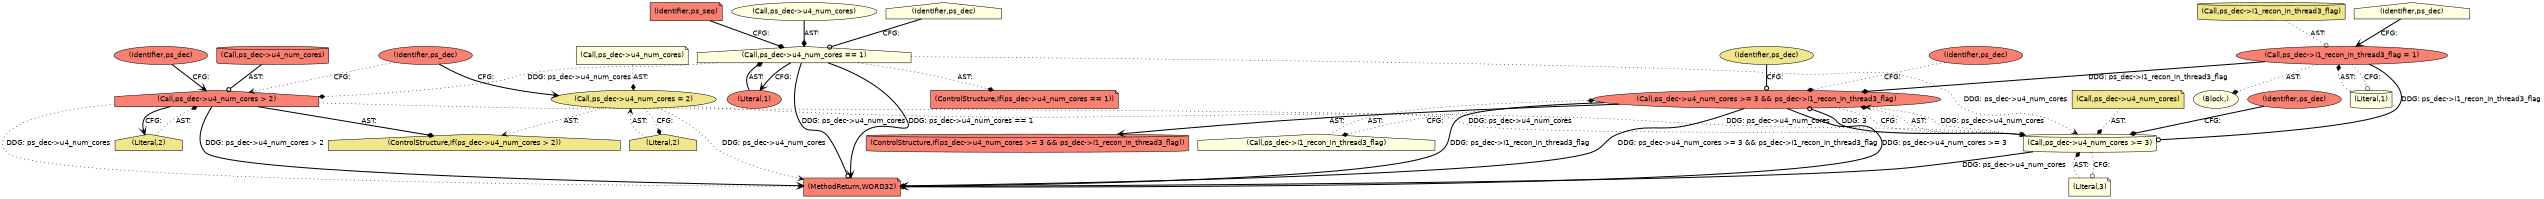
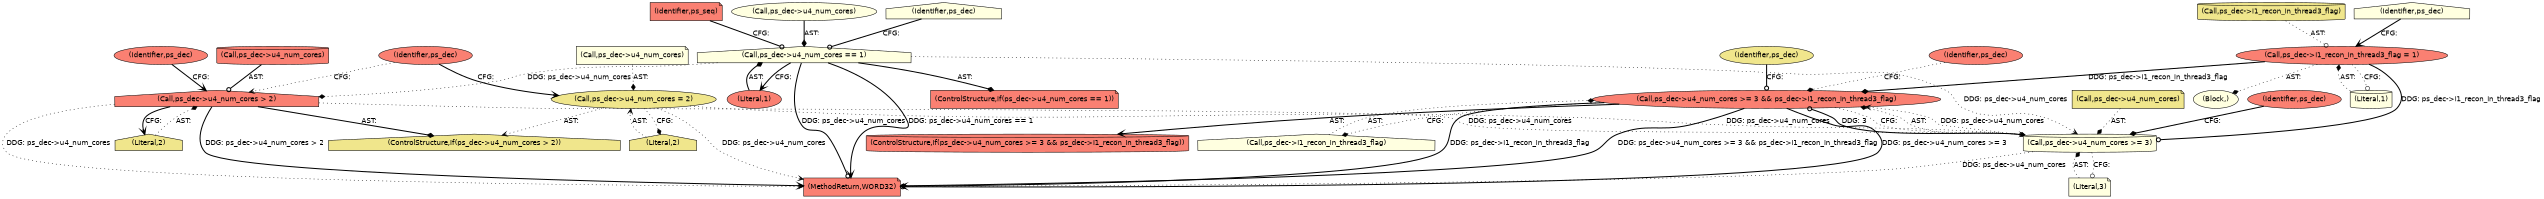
  digraph {
    fontname="DejaVu Sans"
    node [fillcolor=salmon fontname="DejaVu Sans" shape=ellipse style=filled]
    edge [arrowhead=diamond fontname="DejaVu Sans" style=dotted]
    n1 [label="(Call,ps_dec->u4_num_cores >= 3 && ps_dec->i1_recon_in_thread3_flag)"]
    n2 [fillcolor=lightyellow label="(Call,ps_dec->u4_num_cores >= 3)" shape=cylinder]
    n3 [label="(MethodReturn,WORD32)" shape=note]
    n4 [label="(ControlStructure,if(ps_dec->u4_num_cores >= 3 && ps_dec->i1_recon_in_thread3_flag))" shape=cylinder]
    n5 [fillcolor=lightyellow label="(Call,ps_dec->i1_recon_in_thread3_flag)" shape=house]
    n6 [fillcolor=lightyellow label="(Literal,3)" shape=note]
    n7 [fillcolor=lightyellow label="(Call,ps_dec->u4_num_cores == 1)" shape=house]
    n8 [label="(Call,ps_dec->u4_num_cores > 2)" shape=house]
    n9 [label="(ControlStructure,if(ps_dec->u4_num_cores == 1))" shape=note]
    n10 [label="(Literal,1)"]
    n11 [fillcolor=khaki label="(ControlStructure,if(ps_dec->u4_num_cores > 2))" shape=house]
    n12 [fillcolor=khaki label="(Literal,2)" shape=house]
    n13 [fillcolor=khaki label="(Call,ps_dec->u4_num_cores = 2)"]
    n14 [fillcolor=khaki label="(Literal,2)" shape=house]
    n15 [label="(Call,ps_dec->i1_recon_in_thread3_flag = 1)"]
    n16 [fillcolor=lightyellow label="(Literal,1)" shape=cylinder]
    n17 [fillcolor=lightyellow label="(Block,)"]
    n18 [fillcolor=khaki label="(Identifier,ps_dec)"]
    n19 [fillcolor=lightyellow label="(Call,ps_dec->u4_num_cores)"]
    n20 [fillcolor=lightyellow label="(Call,ps_dec->u4_num_cores)" shape=note]
    n21 [label="(Identifier,ps_dec)"]
    n22 [fillcolor=lightyellow label="(Identifier,ps_dec)" shape=house]
    n23 [fillcolor=lightyellow label="(Identifier,ps_dec)" shape=house]
    n24 [label="(Identifier,ps_seq)" shape=note]
    n25 [label="(Call,ps_dec->u4_num_cores)" shape=cylinder]
    n26 [fillcolor=khaki label="(Call,ps_dec->u4_num_cores)" shape=note]
    n27 [label="(Identifier,ps_dec)"]
    n28 [label="(Identifier,ps_dec)"]
    n29 [label="(Identifier,ps_dec)"]
    n30 [fillcolor=khaki label="(Call,ps_dec->i1_recon_in_thread3_flag)" shape=cylinder]
    n1 -> n2 [arrowhead=odot label="CFG: "]
    n1 -> n3 [arrowhead=vee label="DDG: ps_dec->i1_recon_in_thread3_flag" style=bold]
    n1 -> n3 [label="DDG: ps_dec->u4_num_cores >= 3 && ps_dec->i1_recon_in_thread3_flag" style=bold]
    n1 -> n3 [arrowhead=odot label="DDG: ps_dec->u4_num_cores >= 3" style=bold]
    n1 -> n4 [arrowhead=vee label="AST: " style=bold]
    n1 -> n5 [label="CFG: "]
    n2 -> n1 [label="AST: "]
    n2 -> n1 [arrowhead=vee label="DDG: ps_dec->u4_num_cores"]
    n2 -> n1 [arrowhead=odot label="DDG: 3" style=bold]
-   n2 -> n3 [arrowhead=vee label="DDG: ps_dec->u4_num_cores" style=bold]
+   n2 -> n3 [arrowhead=vee label="DDG: ps_dec->u4_num_cores"]
    n2 -> n6 [arrowhead=odot label="CFG: "]
    n5 -> n1 [label="AST: "]
    n6 -> n2 [label="AST: "]
    n7 -> n2 [arrowhead=vee label="DDG: ps_dec->u4_num_cores"]
    n7 -> n3 [arrowhead=odot label="DDG: ps_dec->u4_num_cores" style=bold]
    n7 -> n3 [arrowhead=vee label="DDG: ps_dec->u4_num_cores == 1" style=bold]
    n7 -> n8 [label="DDG: ps_dec->u4_num_cores"]
-   n7 -> n9 [label="AST: "]
+   n7 -> n9 [label="AST: " style=bold]
    n7 -> n10 [arrowhead=vee label="CFG: " style=bold]
    n8 -> n2 [label="DDG: ps_dec->u4_num_cores"]
    n8 -> n3 [arrowhead=vee label="DDG: ps_dec->u4_num_cores > 2" style=bold]
    n8 -> n3 [arrowhead=vee label="DDG: ps_dec->u4_num_cores"]
    n8 -> n11 [label="AST: " style=bold]
    n8 -> n12 [arrowhead=vee label="CFG: " style=bold]
    n10 -> n7 [label="AST: " style=bold]
    n12 -> n8 [label="AST: "]
    n13 -> n2 [arrowhead=vee label="DDG: ps_dec->u4_num_cores"]
    n13 -> n3 [arrowhead=vee label="DDG: ps_dec->u4_num_cores"]
    n13 -> n11 [arrowhead=vee label="AST: "]
    n13 -> n14 [label="CFG: "]
    n14 -> n13 [arrowhead=vee label="AST: "]
    n15 -> n1 [label="DDG: ps_dec->i1_recon_in_thread3_flag" style=bold]
    n15 -> n2 [arrowhead=odot label="DDG: ps_dec->i1_recon_in_thread3_flag" style=bold]
    n15 -> n16 [arrowhead=odot label="CFG: "]
    n15 -> n17 [label="AST: "]
    n16 -> n15 [label="AST: "]
    n18 -> n1 [arrowhead=odot label="CFG: " style=bold]
    n19 -> n7 [label="AST: " style=bold]
    n20 -> n13 [label="AST: "]
    n21 -> n8 [arrowhead=vee label="CFG: " style=bold]
    n22 -> n7 [arrowhead=odot label="CFG: " style=bold]
    n23 -> n15 [arrowhead=vee label="CFG: " style=bold]
-   n24 -> n7 [label="CFG: " style=bold]
+   n24 -> n7 [arrowhead=odot label="CFG: " style=bold]
    n25 -> n8 [arrowhead=odot label="AST: " style=bold]
    n26 -> n2 [label="AST: "]
    n27 -> n1 [label="CFG: "]
    n28 -> n8 [arrowhead=vee label="CFG: "]
    n28 -> n13 [arrowhead=vee label="CFG: " style=bold]
    n29 -> n2 [label="CFG: " style=bold]
    n30 -> n15 [arrowhead=odot label="AST: "]
  }
